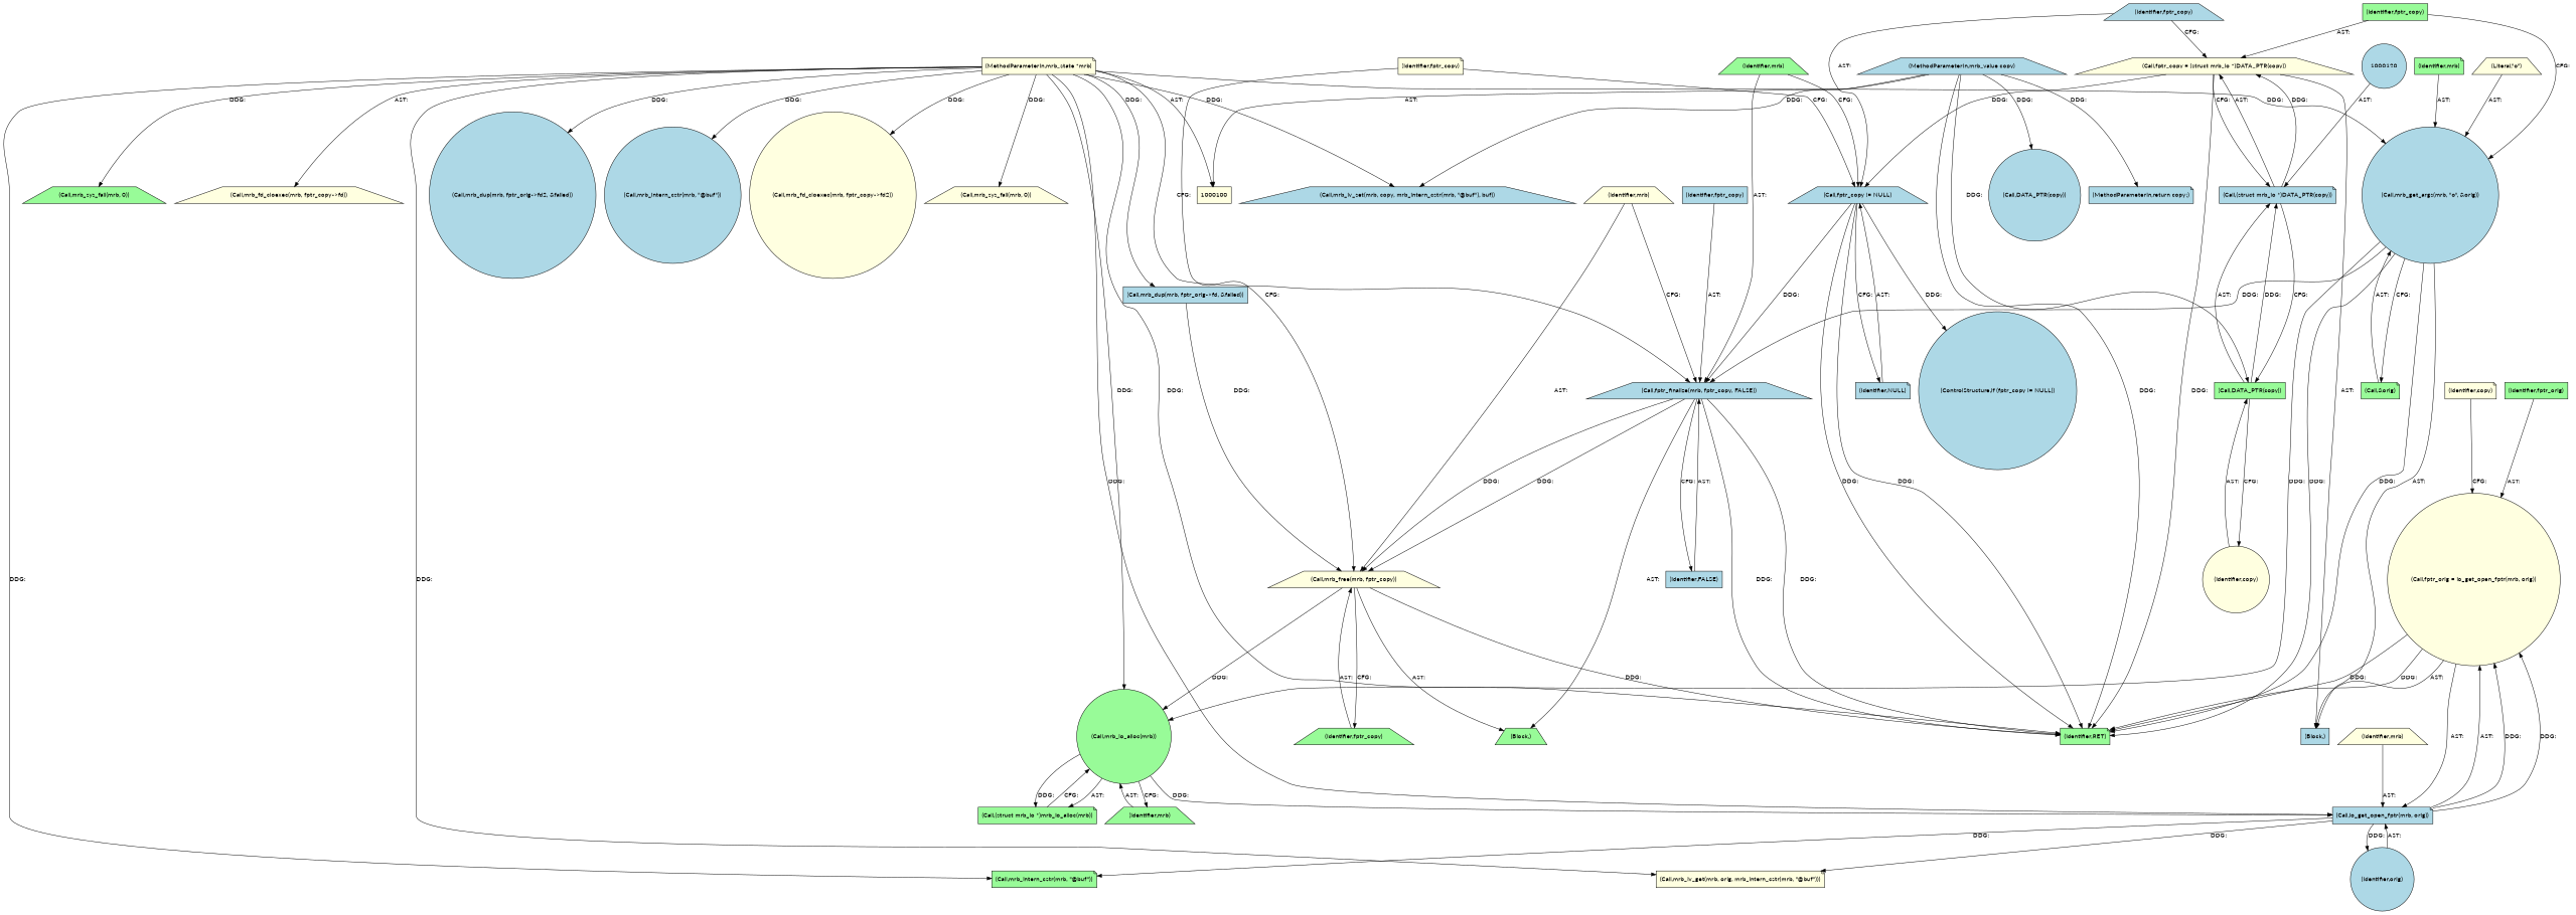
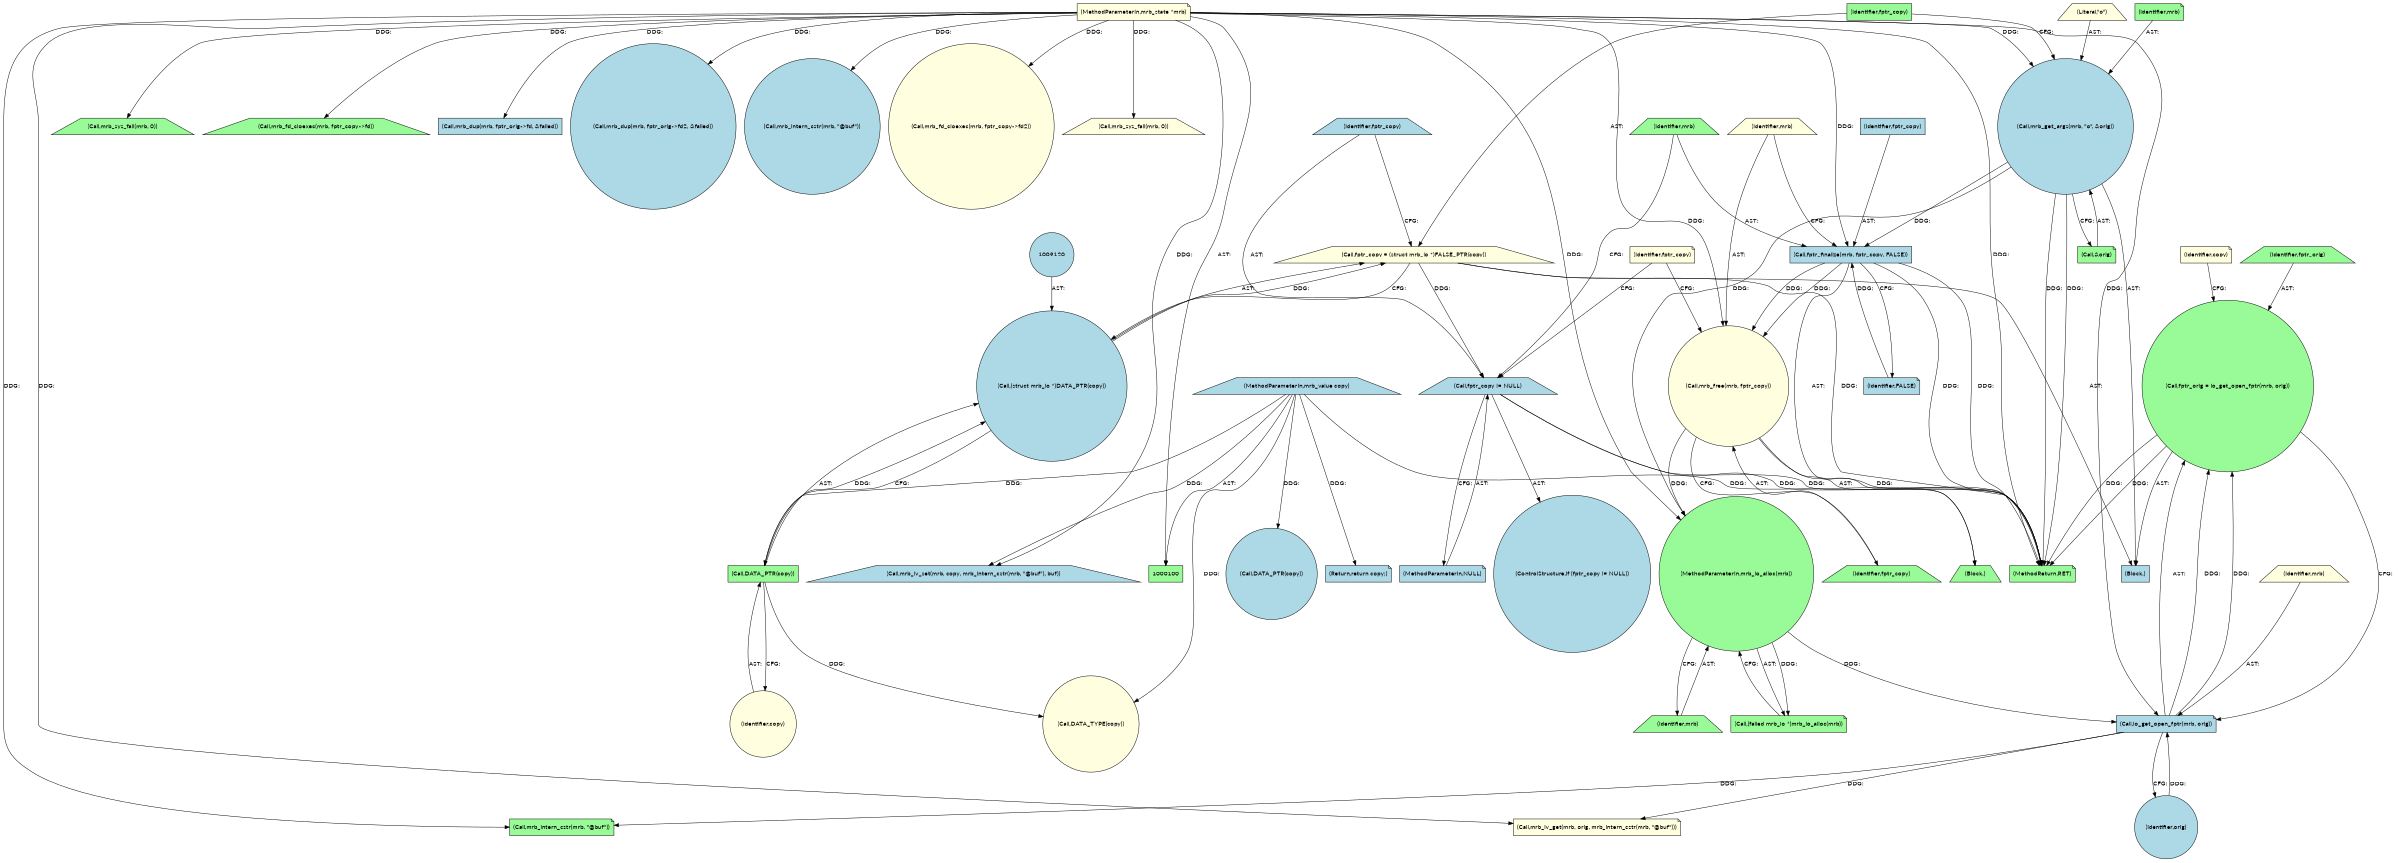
  digraph {
    fontname=Lato
    node [fillcolor=lightblue fontname=Lato shape=trapezium style=filled]
    edge [fontname=Lato]
-   n1 [fillcolor=lightyellow label="(Call,fptr_orig = io_get_open_fptr(mrb, orig))" shape=circle]
+   n1 [fillcolor=palegreen label="(Call,fptr_orig = io_get_open_fptr(mrb, orig))" shape=circle]
    n2 [label="(Call,io_get_open_fptr(mrb, orig))" shape=note]
    n3 [label="(Block,)" shape=box]
-   n4 [fillcolor=palegreen label="(Identifier,RET)" shape=note]
+   n4 [fillcolor=palegreen label="(MethodReturn,RET)" shape=note]
    n5 [label="(Identifier,orig)" shape=circle]
    n6 [fillcolor=palegreen label="(Call,mrb_intern_cstr(mrb, \"@buf\"))" shape=note]
    n7 [fillcolor=lightyellow label="(Call,mrb_iv_get(mrb, orig, mrb_intern_cstr(mrb, \"@buf\")))" shape=note]
-   n8 [fillcolor=palegreen label="(Call,mrb_io_alloc(mrb))" shape=circle]
+   n8 [fillcolor=palegreen label="(MethodParameterIn,mrb_io_alloc(mrb))" shape=circle]
    n9 [fillcolor=palegreen label="(Identifier,mrb)"]
-   n10 [fillcolor=palegreen label="(Call,(struct mrb_io *)mrb_io_alloc(mrb))" shape=note]
-   n11 [fillcolor=lightyellow label="(Call,mrb_free(mrb, fptr_copy))"]
+   n10 [fillcolor=palegreen label="(Call,(failed mrb_io *)mrb_io_alloc(mrb))" shape=note]
+   n11 [fillcolor=lightyellow label="(Call,mrb_free(mrb, fptr_copy))" shape=circle]
    n12 [fillcolor=palegreen label="(Block,)"]
    n13 [fillcolor=palegreen label="(Identifier,fptr_copy)"]
-   n14 [label="(Call,fptr_finalize(mrb, fptr_copy, FALSE))"]
-   n15 [label="(Identifier,FALSE)" shape=box]
+   n14 [label="(Call,fptr_finalize(mrb, fptr_copy, FALSE))" shape=box]
+   n15 [label="(Identifier,FALSE)" shape=note]
    n16 [label="(Call,mrb_get_args(mrb, \"o\", &orig))" shape=circle]
    n17 [fillcolor=palegreen label="(Call,&orig)" shape=note]
    n18 [fillcolor=lightyellow label="(MethodParameterIn,mrb_state *mrb)" shape=note]
    n19 [fillcolor=palegreen label="(Call,mrb_sys_fail(mrb, 0))"]
-   n20 [fillcolor=lightyellow label="(Call,mrb_fd_cloexec(mrb, fptr_copy->fd))"]
+   n20 [fillcolor=palegreen label="(Call,mrb_fd_cloexec(mrb, fptr_copy->fd))"]
    n21 [label="(Call,mrb_dup(mrb, fptr_orig->fd, &failed))" shape=box]
    n22 [label="(Call,mrb_dup(mrb, fptr_orig->fd2, &failed))" shape=circle]
    n23 [label="(Call,mrb_iv_set(mrb, copy, mrb_intern_cstr(mrb, \"@buf\"), buf))"]
    n24 [label="(Call,mrb_intern_cstr(mrb, \"@buf\"))" shape=circle]
    n25 [fillcolor=lightyellow label="(Call,mrb_fd_cloexec(mrb, fptr_copy->fd2))" shape=circle]
    n26 [fillcolor=lightyellow label="(Call,mrb_sys_fail(mrb, 0))"]
-   1000100 [fillcolor=lightyellow shape=box]
+   1000100 [fillcolor=palegreen shape=box]
    n28 [label="(Call,fptr_copy != NULL)"]
-   n29 [label="(Identifier,NULL)" shape=note]
+   n29 [label="(MethodParameterIn,NULL)" shape=note]
    n30 [label="(ControlStructure,if (fptr_copy != NULL))" shape=circle]
-   n31 [fillcolor=lightyellow label="(Call,fptr_copy = (struct mrb_io *)DATA_PTR(copy))"]
-   n32 [label="(Call,(struct mrb_io *)DATA_PTR(copy))" shape=note]
+   n31 [fillcolor=lightyellow label="(Call,fptr_copy = (struct mrb_io *)FALSE_PTR(copy))"]
+   n32 [label="(Call,(struct mrb_io *)DATA_PTR(copy))" shape=circle]
    n33 [fillcolor=palegreen label="(Call,DATA_PTR(copy))" shape=box]
+   n34 [fillcolor=lightyellow label="(Call,DATA_TYPE(copy))" shape=circle]
    n35 [fillcolor=lightyellow label="(Identifier,copy)" shape=circle]
    n36 [label="(MethodParameterIn,mrb_value copy)"]
    n37 [label="(Call,DATA_PTR(copy))" shape=circle]
-   n38 [label="(MethodParameterIn,return copy;)" shape=note]
+   n38 [label="(Return,return copy;)" shape=note]
    n39 [fillcolor=lightyellow label="(Identifier,mrb)"]
    n40 [label="(Identifier,fptr_copy)"]
    n41 [fillcolor=palegreen label="(Identifier,mrb)"]
    n42 [fillcolor=lightyellow label="(Identifier,copy)" shape=note]
    n43 [fillcolor=lightyellow label="(Identifier,fptr_copy)" shape=note]
    n44 [fillcolor=palegreen label="(Identifier,mrb)" shape=note]
-   n45 [fillcolor=palegreen label="(Identifier,fptr_orig)" shape=box]
+   n45 [fillcolor=palegreen label="(Identifier,fptr_orig)"]
    n46 [label="(Identifier,fptr_copy)" shape=box]
    n47 [fillcolor=lightyellow label="(Identifier,mrb)"]
    n48 [fillcolor=lightyellow label="(Literal,\"o\")"]
    n49 [fillcolor=palegreen label="(Identifier,fptr_copy)" shape=box]
-   1000120 [shape=circle]
-   n1 -> n2 [label="AST: "]
+   1000120 [shape=circle label=1009120]
+   n1 -> n2 [label="CFG: "]
    n1 -> n3 [label="AST: "]
    n1 -> n4 [label="DDG: "]
    n1 -> n4 [label="DDG: "]
    n2 -> n1 [label="AST: "]
    n2 -> n1 [label="DDG: "]
    n2 -> n1 [label="DDG: "]
-   n2 -> n5 [label="DDG: "]
+   n2 -> n5 [label="CFG: "]
    n2 -> n6 [label="DDG: "]
    n2 -> n7 [label="DDG: "]
-   n5 -> n2 [label="AST: "]
+   n5 -> n2 [label="DDG: "]
    n8 -> n2 [label="DDG: "]
    n8 -> n9 [label="CFG: "]
    n8 -> n10 [label="AST: "]
    n8 -> n10 [label="DDG: "]
    n9 -> n8 [label="AST: "]
    n10 -> n8 [label="CFG: "]
    n11 -> n4 [label="DDG: "]
    n11 -> n8 [label="DDG: "]
    n11 -> n12 [label="AST: "]
    n11 -> n13 [label="CFG: "]
    n13 -> n11 [label="AST: "]
    n14 -> n4 [label="DDG: "]
    n14 -> n4 [label="DDG: "]
    n14 -> n11 [label="DDG: "]
    n14 -> n11 [label="DDG: "]
    n14 -> n12 [label="AST: "]
    n14 -> n15 [label="CFG: "]
-   n15 -> n14 [label="AST: "]
+   n15 -> n14 [label="DDG: "]
    n16 -> n3 [label="AST: "]
    n16 -> n4 [label="DDG: "]
    n16 -> n4 [label="DDG: "]
    n16 -> n8 [label="DDG: "]
    n16 -> n14 [label="DDG: "]
    n16 -> n17 [label="CFG: "]
    n17 -> n16 [label="AST: "]
    n18 -> n2 [label="DDG: "]
    n18 -> n4 [label="DDG: "]
    n18 -> n6 [label="DDG: "]
    n18 -> n7 [label="DDG: "]
    n18 -> n8 [label="DDG: "]
-   n21 -> n11 [label="DDG: "]
-   n18 -> n14 [label="CFG: "]
+   n18 -> n11 [label="DDG: "]
+   n18 -> n14 [label="DDG: "]
    n18 -> n16 [label="DDG: "]
    n18 -> n19 [label="DDG: "]
-   n18 -> n20 [label="AST: "]
+   n18 -> n20 [label="DDG: "]
    n18 -> n21 [label="DDG: "]
    n18 -> n22 [label="DDG: "]
    n18 -> n23 [label="DDG: "]
    n18 -> n24 [label="DDG: "]
    n18 -> n25 [label="DDG: "]
    n18 -> n26 [label="DDG: "]
    n18 -> 1000100 [label="AST: "]
    n28 -> n4 [label="DDG: "]
    n28 -> n4 [label="DDG: "]
-   n28 -> n14 [label="DDG: "]
    n28 -> n29 [label="CFG: "]
-   n28 -> n30 [label="DDG: "]
+   n28 -> n30 [label="AST: "]
    n29 -> n28 [label="AST: "]
    n31 -> n3 [label="AST: "]
    n31 -> n4 [label="DDG: "]
    n31 -> n28 [label="DDG: "]
    n31 -> n32 [label="CFG: "]
    n32 -> n31 [label="AST: "]
    n32 -> n31 [label="DDG: "]
    n32 -> n33 [label="CFG: "]
    n33 -> n32 [label="AST: "]
    n33 -> n32 [label="DDG: "]
+   n33 -> n34 [label="DDG: "]
    n33 -> n35 [label="CFG: "]
    n35 -> n33 [label="AST: "]
    n36 -> n4 [label="DDG: "]
    n36 -> n23 [label="DDG: "]
    n36 -> 1000100 [label="AST: "]
    n36 -> n33 [label="DDG: "]
+   n36 -> n34 [label="DDG: "]
    n36 -> n37 [label="DDG: "]
    n36 -> n38 [label="DDG: "]
    n39 -> n11 [label="AST: "]
    n39 -> n14 [label="CFG: "]
    n40 -> n28 [label="AST: "]
    n40 -> n31 [label="CFG: "]
    n41 -> n14 [label="AST: "]
    n41 -> n28 [label="CFG: "]
    n42 -> n1 [label="CFG: "]
    n43 -> n11 [label="CFG: "]
    n43 -> n28 [label="CFG: "]
    n44 -> n16 [label="AST: "]
    n45 -> n1 [label="AST: "]
    n46 -> n14 [label="AST: "]
    n47 -> n2 [label="AST: "]
    n48 -> n16 [label="AST: "]
    n49 -> n16 [label="CFG: "]
    n49 -> n31 [label="AST: "]
    1000120 -> n32 [label="AST: "]
  }
